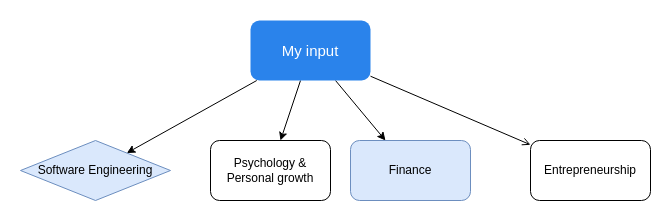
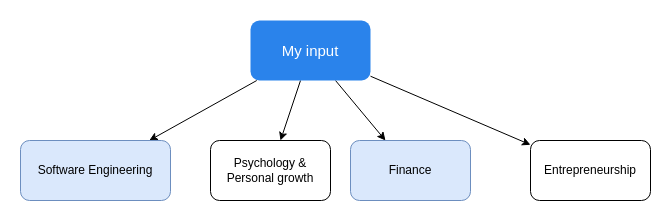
  <mxCell id="0" />
  <mxCell id="1" parent="0" />
  <mxCell id="2" style="rounded=0;orthogonalLoop=1;jettySize=auto;html=1;" edge="1" parent="1" source="6" target="7"><mxGeometry relative="1" as="geometry" /></mxCell>
  <mxCell id="3" style="edgeStyle=none;rounded=0;orthogonalLoop=1;jettySize=auto;html=1;" edge="1" parent="1" source="6" target="8"><mxGeometry relative="1" as="geometry" /></mxCell>
  <mxCell id="4" style="edgeStyle=none;rounded=0;orthogonalLoop=1;jettySize=auto;html=1;" edge="1" parent="1" source="6" target="9"><mxGeometry relative="1" as="geometry" /></mxCell>
- <mxCell id="5" style="edgeStyle=none;rounded=0;orthogonalLoop=1;jettySize=auto;html=1;endArrow=open;" edge="1" parent="1" source="6" target="10"><mxGeometry relative="1" as="geometry" /></mxCell>
+ <mxCell id="5" style="edgeStyle=none;rounded=0;orthogonalLoop=1;jettySize=auto;html=1;" edge="1" parent="1" source="6" target="10"><mxGeometry relative="1" as="geometry" /></mxCell>
  <mxCell id="6" value="My input" style="rounded=1;whiteSpace=wrap;html=1;fontSize=15;fillColor=#2a83eb;strokeColor=none;fontColor=#ffffff;" vertex="1" parent="1"><mxGeometry x="250" y="20" width="120" height="60" as="geometry" /></mxCell>
- <mxCell id="7" value="Software Engineering" style="rhombus;whiteSpace=wrap;html=1;fillColor=#dae8fc;strokeColor=#6c8ebf;" vertex="1" parent="1"><mxGeometry x="20" y="140" width="150" height="60" as="geometry" /></mxCell>
+ <mxCell id="7" value="Software Engineering" style="rounded=1;whiteSpace=wrap;html=1;fillColor=#dae8fc;strokeColor=#6c8ebf;" vertex="1" parent="1"><mxGeometry x="20" y="140" width="150" height="60" as="geometry" /></mxCell>
  <mxCell id="8" value="Psychology &amp;amp; Personal growth" style="rounded=1;whiteSpace=wrap;html=1;" vertex="1" parent="1"><mxGeometry x="210" y="140" width="120" height="60" as="geometry" /></mxCell>
  <mxCell id="9" value="Finance" style="rounded=1;whiteSpace=wrap;html=1;fillColor=#dae8fc;strokeColor=#6c8ebf;" vertex="1" parent="1"><mxGeometry x="350" y="140" width="120" height="60" as="geometry" /></mxCell>
  <mxCell id="10" value="Entrepreneurship" style="rounded=1;whiteSpace=wrap;html=1;" vertex="1" parent="1"><mxGeometry x="530" y="140" width="120" height="60" as="geometry" /></mxCell>
